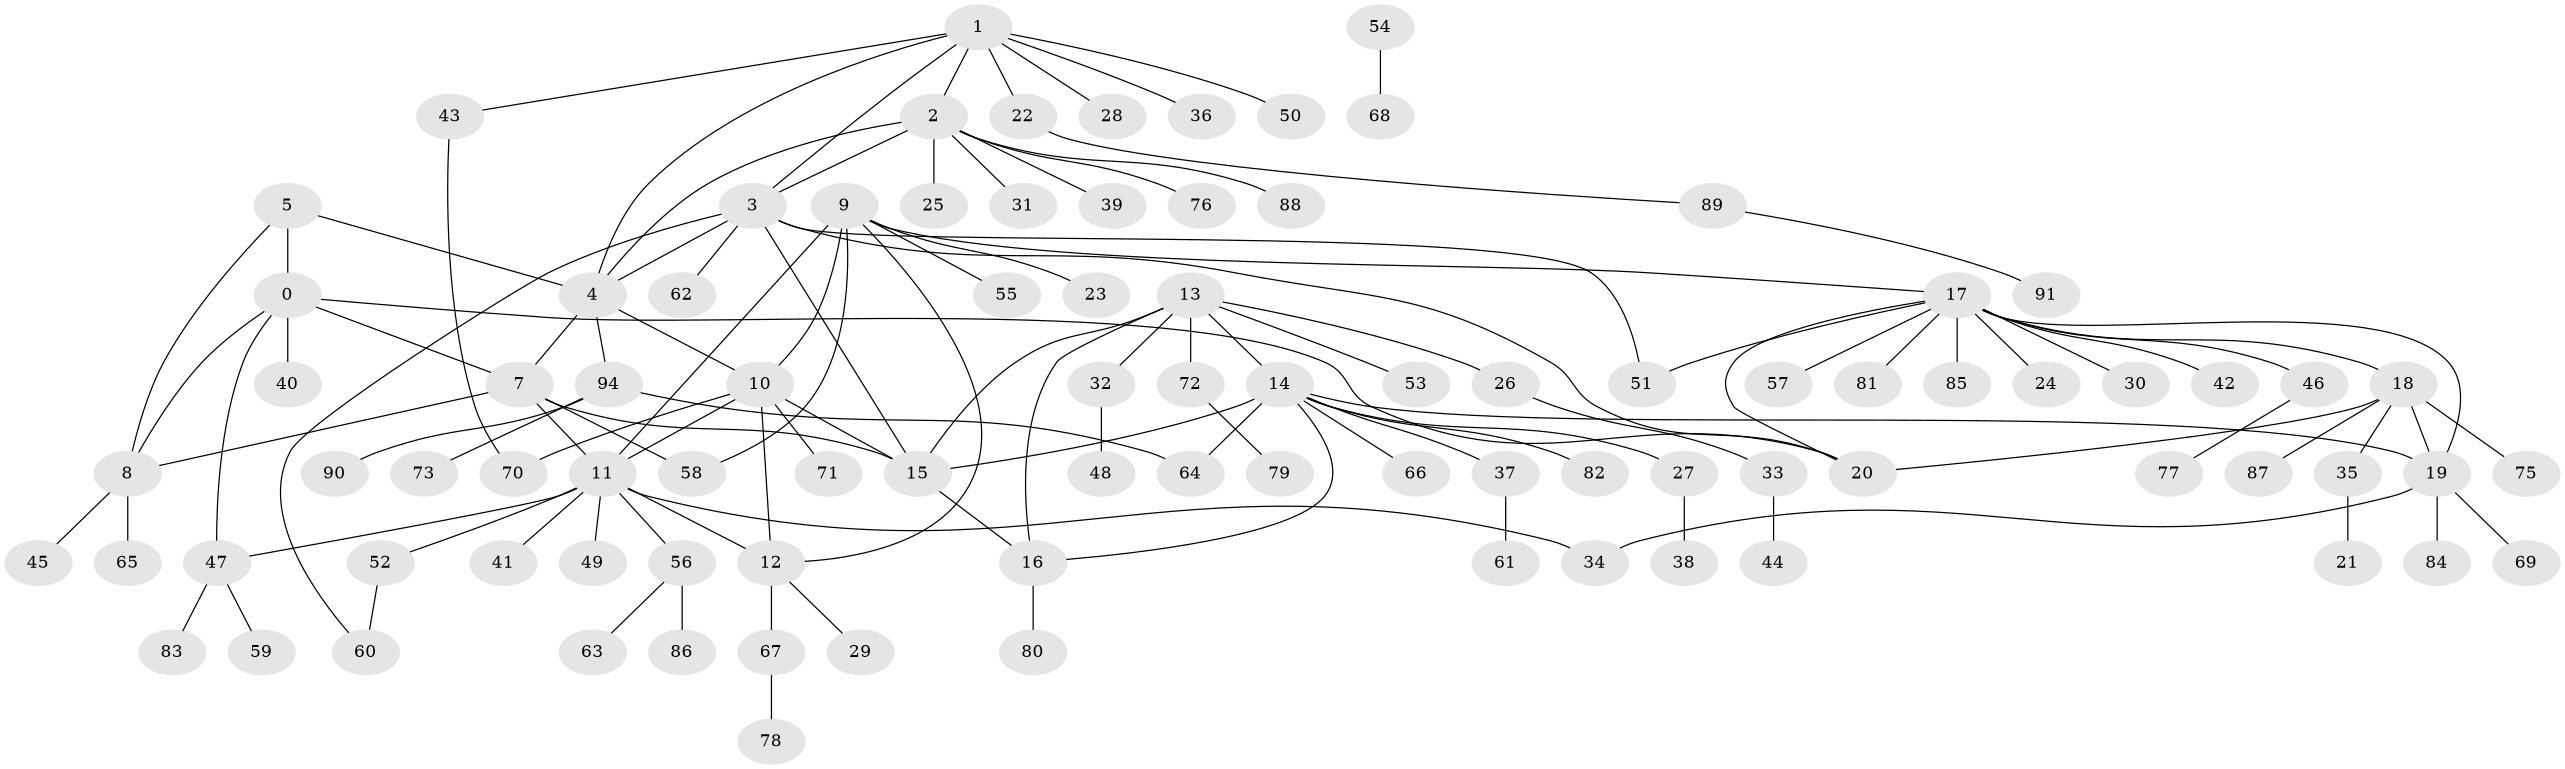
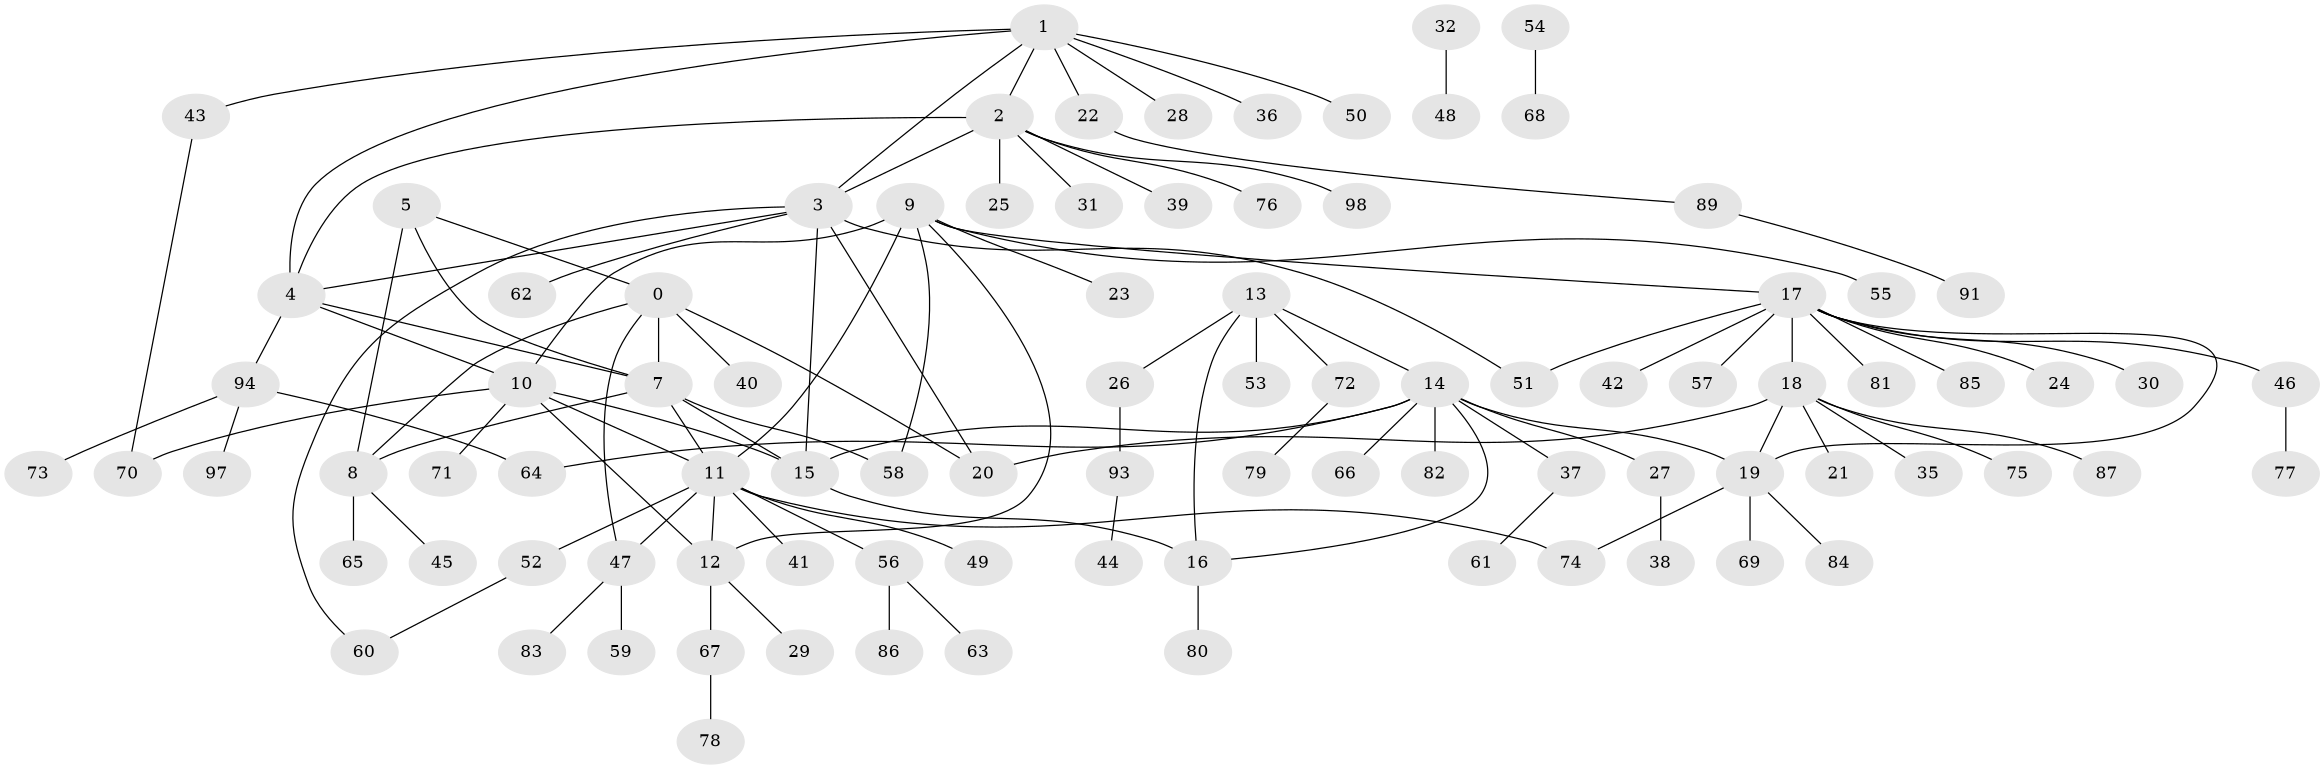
  graph {
    node [color=gray90 style=filled]
    1
    2
    3
    4
    22
    28
    36
    43
    50
    25
    31
    39
    76
-   88
+   88 [label=98]
    15
    20
    51
    60
    62
    7
    10
    n22 [label=94]
    89
    70
    16
    8
    11
    58
    12
    71
    64
-   90
+   90 [label=97]
    73
    5
    n35 [label=0]
    40
    47
    45
    65
    59
    83
    41
    49
    52
    56
-   74 [label=34]
+   74
    9
    17
    23
    55
    29
    67
    19
    18
    24
    30
    42
    46
    57
    81
    85
    63
    86
    78
    13
    14
    26
    32
    53
    72
    27
    37
    66
    82
    80
-   33
+   33 [label=93]
    48
    79
    69
    84
    38
    61
    21
    35
    75
    87
    77
    54
    68
    91
    44
    1 -- 2
    1 -- 3
    1 -- 4
    1 -- 22
    1 -- 28
    1 -- 36
    1 -- 43
    1 -- 50
    2 -- 3
    2 -- 4
    2 -- 25
    2 -- 31
    2 -- 39
    2 -- 76
    2 -- 88
    3 -- 4
    3 -- 15
    3 -- 20
    3 -- 51
    3 -- 60
    3 -- 62
    4 -- 7
    4 -- 10
    4 -- n22
    22 -- 89
    43 -- 70
    15 -- 16
    7 -- 15
    7 -- 8
    7 -- 11
    7 -- 58
    10 -- 15
    10 -- 70
    10 -- 11
    10 -- 12
    10 -- 71
    n22 -- 64
    n22 -- 90
    n22 -- 73
    89 -- 91
    16 -- 80
    8 -- 45
    8 -- 65
    11 -- 12
    11 -- 47
    11 -- 41
    11 -- 49
    11 -- 52
    11 -- 56
    11 -- 74
    12 -- 29
    12 -- 67
-   5 -- 4
+   5 -- 7
    5 -- 8
    5 -- n35
    n35 -- 20
    n35 -- 7
    n35 -- 8
    n35 -- 40
    n35 -- 47
    47 -- 59
    47 -- 83
    52 -- 60
    56 -- 63
    56 -- 86
    9 -- 10
    9 -- 11
    9 -- 58
    9 -- 12
    9 -- 17
    9 -- 23
    9 -- 55
-   17 -- 20
    17 -- 51
    17 -- 19
    17 -- 18
    17 -- 24
    17 -- 30
    17 -- 42
    17 -- 46
    17 -- 57
    17 -- 81
    17 -- 85
    67 -- 78
    19 -- 74
    19 -- 69
    19 -- 84
    18 -- 20
    18 -- 19
-   35 -- 21
+   18 -- 21
    18 -- 35
    18 -- 75
    18 -- 87
    46 -- 77
-   13 -- 15
    13 -- 16
    13 -- 14
    13 -- 26
-   13 -- 32
    13 -- 53
    13 -- 72
    14 -- 15
    14 -- 16
    14 -- 64
    14 -- 19
    14 -- 27
    14 -- 37
    14 -- 66
    14 -- 82
    26 -- 33
    32 -- 48
    72 -- 79
    27 -- 38
    37 -- 61
    33 -- 44
    54 -- 68
  }
